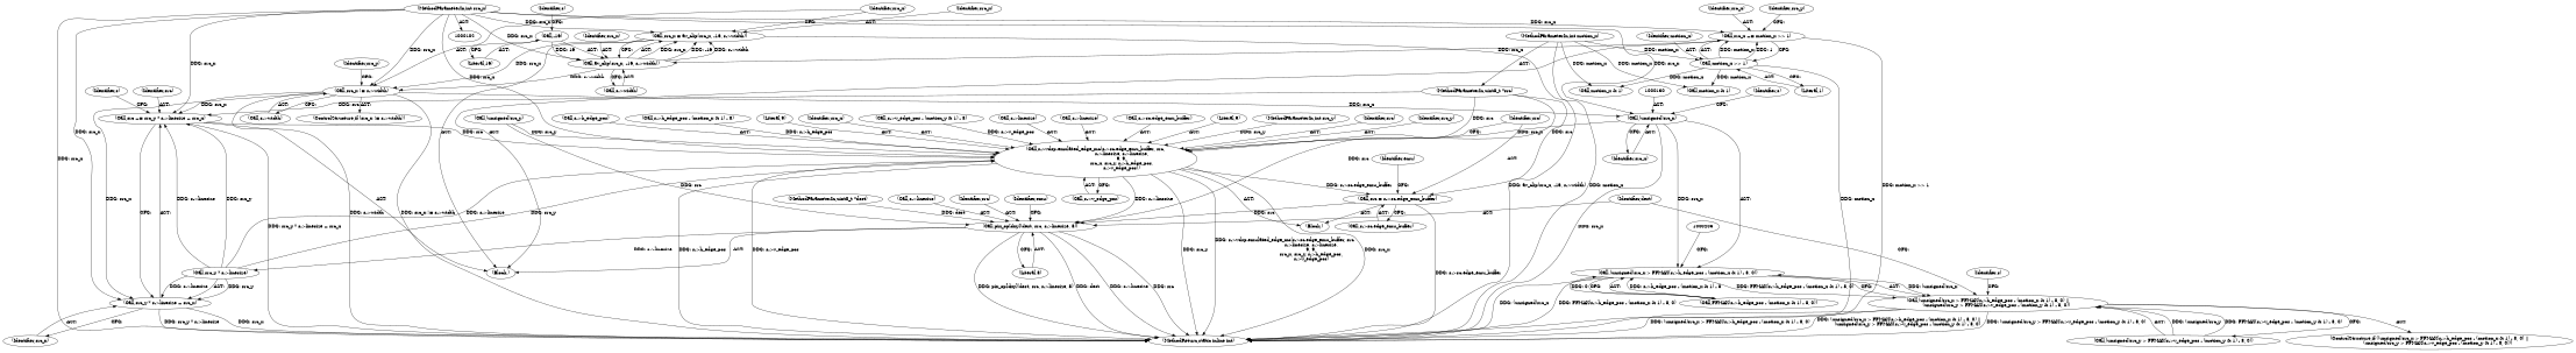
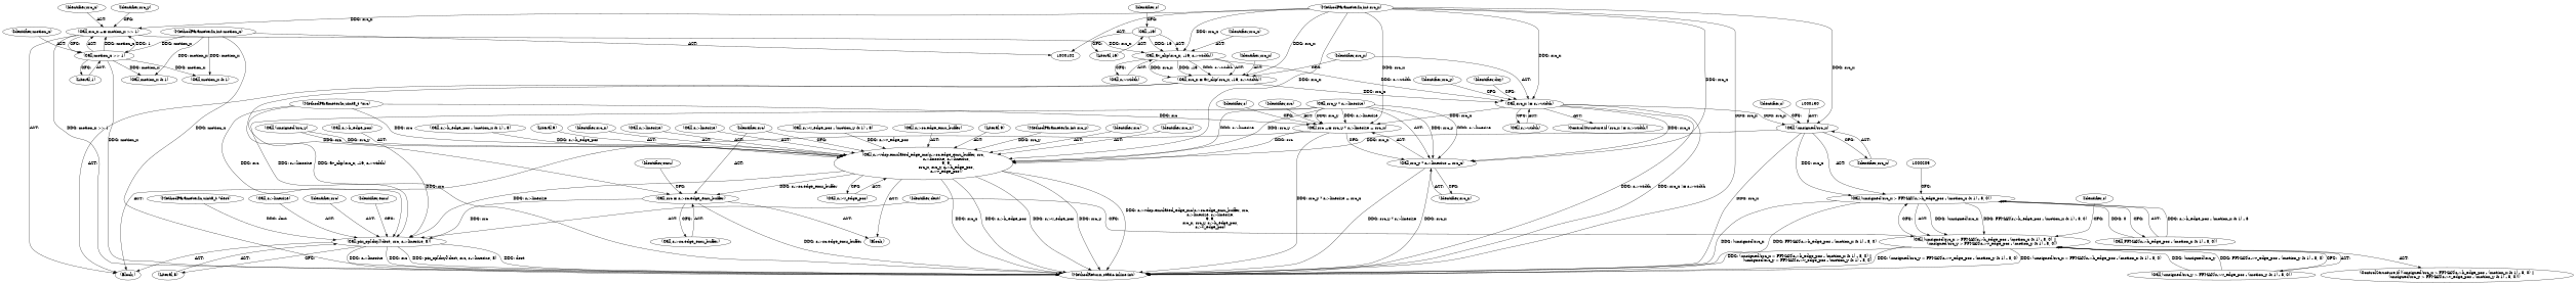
  digraph {
    n1 [label="(Call,src_x != s->width)"]
    n2 [label="(Call,src += src_y * s->linesize + src_x)"]
    n3 [label="(Call,src_y * s->linesize + src_x)"]
    n4 [label="(Call,(unsigned)src_x)"]
    n5 [label="(Call,s->width)"]
    n6 [label="(MethodReturn,static inline int)"]
    n7 [label="(ControlStructure,if (src_x != s->width))"]
    n8 [label="(Block,)"]
    n9 [label="(Call,s->vdsp.emulated_edge_mc(s->sc.edge_emu_buffer, src,\n                                     s->linesize, s->linesize,\n                                     9, 9,\n                                     src_x, src_y, s->h_edge_pos,\n                                     s->v_edge_pos))"]
    n10 [label="(Identifier,src_x)"]
    n11 [label="(Call,(unsigned)src_x > FFMAX(s->h_edge_pos - (motion_x & 1) - 8, 0))"]
    n12 [label="(Identifier,src_x)"]
    n13 [label="(Call,src_x = av_clip(src_x, -16, s->width))"]
    n14 [label="(Call,av_clip(src_x, -16, s->width))"]
    n15 [label="(Call,s->width)"]
    n16 [label="(Call,src_x += motion_x >> 1)"]
    n17 [label="(Call,motion_x >> 1)"]
    n18 [label="(Call,motion_x & 1)"]
    n19 [label="(Literal,1)"]
    n20 [label="(Call,motion_x & 1)"]
    n21 [label="(MethodParameterIn,int motion_x)"]
    1000102
    n23 [label="(MethodParameterIn,int src_x)"]
    n24 [label="(Call,pix_op[dxy](dest, src, s->linesize, 8))"]
    n25 [label="(Call,src = s->sc.edge_emu_buffer)"]
    n26 [label="(Call,s->v_edge_pos)"]
    n27 [label="(Block,)"]
    n28 [label="(Call,-16)"]
    n29 [label="(Literal,16)"]
    n30 [label="(Literal,8)"]
    n31 [label="(Call,s->sc.edge_emu_buffer)"]
    n32 [label="(Call,(unsigned)src_x > FFMAX(s->h_edge_pos - (motion_x & 1) - 8, 0) ||\n            (unsigned)src_y > FFMAX(s->v_edge_pos - (motion_y & 1) - 8, 0))"]
    n33 [label="(Call,FFMAX(s->h_edge_pos - (motion_x & 1) - 8, 0))"]
    n34 [label="(Call,(unsigned)src_y > FFMAX(s->v_edge_pos - (motion_y & 1) - 8, 0))"]
    n35 [label="(ControlStructure,if ((unsigned)src_x > FFMAX(s->h_edge_pos - (motion_x & 1) - 8, 0) ||\n            (unsigned)src_y > FFMAX(s->v_edge_pos - (motion_y & 1) - 8, 0)))"]
    n36 [label="(Call,s->v_edge_pos - (motion_y & 1) - 8)"]
    n37 [label="(Identifier,s)"]
    n38 [label="(Identifier,emu)"]
    n39 [label="(Call,s->sc.edge_emu_buffer)"]
    n40 [label="(Literal,9)"]
    n41 [label="(MethodParameterIn,int src_y)"]
    n42 [label="(Identifier,src_y)"]
    n43 [label="(Call,s->linesize)"]
    n44 [label="(Identifier,src_x)"]
    n45 [label="(Call,src_y * s->linesize)"]
    n46 [label="(Identifier,motion_x)"]
    n47 [label="(Identifier,src)"]
    n48 [label="(Identifier,src_x)"]
    n49 [label="(Identifier,src_y)"]
    n50 [label="(Identifier,src_y)"]
    n51 [label="(Call,s->h_edge_pos)"]
    n52 [label="(Identifier,s)"]
    n53 [label="(Identifier,src)"]
    n54 [label="(Identifier,src_x)"]
    n55 [label="(Identifier,emu)"]
    n56 [label="(Call,(unsigned)src_y)"]
    n57 [label="(Call,s->h_edge_pos - (motion_x & 1) - 8)"]
    n58 [label="(MethodParameterIn,uint8_t *src)"]
    n59 [label="(Identifier,dest)"]
    n60 [label="(Literal,9)"]
    n61 [label="(Identifier,src_x)"]
    n62 [label="(Identifier,s)"]
    n63 [label="(Identifier,src_x)"]
    n64 [label="(MethodParameterIn,uint8_t *dest)"]
+   n65 [label="(Identifier,dxy)"]
    n66 [label="(Identifier,src)"]
    n67 [label="(Call,s->linesize)"]
    n68 [label="(Identifier,s)"]
    n69 [label="(Identifier,src)"]
    n70 [label="(Call,s->linesize)"]
    n71 [label=1000130]
    1000205
    n1 -> n2 [label="DDG: src_x"]
    n1 -> n3 [label="DDG: src_x"]
    n1 -> n4 [label="DDG: src_x"]
    n1 -> n5 [label="CFG: "]
    n1 -> n6 [label="DDG: s->width"]
    n1 -> n6 [label="DDG: src_x != s->width"]
    n1 -> n7 [label="AST: "]
    n2 -> n3 [label="CFG: "]
    n2 -> n6 [label="DDG: src_y * s->linesize + src_x"]
    n2 -> n8 [label="AST: "]
    n2 -> n9 [label="DDG: src"]
    n3 -> n2 [label="AST: "]
    n3 -> n6 [label="DDG: src_x"]
    n3 -> n6 [label="DDG: src_y * s->linesize"]
    n3 -> n10 [label="CFG: "]
    n4 -> n6 [label="DDG: src_x"]
    n4 -> n9 [label="DDG: src_x"]
    n4 -> n11 [label="AST: "]
    n4 -> n11 [label="DDG: src_x"]
    n4 -> n12 [label="CFG: "]
    n5 -> n1 [label="AST: "]
    n9 -> n6 [label="DDG: s->h_edge_pos"]
    n9 -> n6 [label="DDG: s->v_edge_pos"]
    n9 -> n6 [label="DDG: src_y"]
    n9 -> n6 [label="DDG: s->vdsp.emulated_edge_mc(s->sc.edge_emu_buffer, src,\n                                     s->linesize, s->linesize,\n                                     9, 9,\n                                     src_x, src_y, s->h_edge_pos,\n                                     s->v_edge_pos)"]
    n9 -> n6 [label="DDG: src_x"]
    n9 -> n24 [label="DDG: s->linesize"]
    n9 -> n25 [label="DDG: s->sc.edge_emu_buffer"]
    n9 -> n26 [label="CFG: "]
    n9 -> n27 [label="AST: "]
    n10 -> n3 [label="AST: "]
    n11 -> n6 [label="DDG: (unsigned)src_x"]
    n11 -> n6 [label="DDG: FFMAX(s->h_edge_pos - (motion_x & 1) - 8, 0)"]
    n11 -> n32 [label="AST: "]
    n11 -> n32 [label="DDG: (unsigned)src_x"]
    n11 -> n32 [label="DDG: FFMAX(s->h_edge_pos - (motion_x & 1) - 8, 0)"]
    n11 -> n33 [label="CFG: "]
    n12 -> n4 [label="AST: "]
    n13 -> n1 [label="DDG: src_x"]
    n13 -> n6 [label="DDG: av_clip(src_x, -16, s->width)"]
    n13 -> n8 [label="AST: "]
-   n13 -> n14 [label="CFG: "]
    n14 -> n1 [label="DDG: s->width"]
    n14 -> n13 [label="AST: "]
    n14 -> n13 [label="DDG: src_x"]
    n14 -> n13 [label="DDG: -16"]
    n14 -> n13 [label="DDG: s->width"]
    n14 -> n15 [label="CFG: "]
    n15 -> n14 [label="AST: "]
    n16 -> n6 [label="DDG: motion_x >> 1"]
    n16 -> n8 [label="AST: "]
    n16 -> n14 [label="DDG: src_x"]
    n16 -> n17 [label="CFG: "]
    n17 -> n6 [label="DDG: motion_x"]
    n17 -> n16 [label="AST: "]
    n17 -> n16 [label="DDG: motion_x"]
    n17 -> n16 [label="DDG: 1"]
    n17 -> n18 [label="DDG: motion_x"]
    n17 -> n19 [label="CFG: "]
    n17 -> n20 [label="DDG: motion_x"]
    n19 -> n17 [label="AST: "]
    n21 -> n6 [label="DDG: motion_x"]
    n21 -> n17 [label="DDG: motion_x"]
    n21 -> n18 [label="DDG: motion_x"]
    n21 -> n20 [label="DDG: motion_x"]
-   n21 -> n58 [label="AST: "]
+   n21 -> 1000102 [label="AST: "]
    n23 -> n1 [label="DDG: src_x"]
    n23 -> n2 [label="DDG: src_x"]
    n23 -> n3 [label="DDG: src_x"]
    n23 -> n4 [label="DDG: src_x"]
    n23 -> n6 [label="DDG: src_x"]
    n23 -> n9 [label="DDG: src_x"]
    n23 -> n13 [label="DDG: src_x"]
    n23 -> n14 [label="DDG: src_x"]
    n23 -> n16 [label="DDG: src_x"]
    n23 -> 1000102 [label="AST: "]
    n24 -> n6 [label="DDG: dest"]
    n24 -> n6 [label="DDG: s->linesize"]
    n24 -> n6 [label="DDG: src"]
    n24 -> n6 [label="DDG: pix_op[dxy](dest, src, s->linesize, 8)"]
    n24 -> n8 [label="AST: "]
    n24 -> n30 [label="CFG: "]
    n25 -> n6 [label="DDG: s->sc.edge_emu_buffer"]
    n25 -> n24 [label="DDG: src"]
    n25 -> n27 [label="AST: "]
    n25 -> n31 [label="CFG: "]
    n26 -> n9 [label="AST: "]
    n28 -> n14 [label="AST: "]
    n28 -> n14 [label="DDG: 16"]
    n28 -> n29 [label="CFG: "]
    n29 -> n28 [label="AST: "]
    n30 -> n24 [label="AST: "]
    n31 -> n25 [label="AST: "]
    n32 -> n6 [label="DDG: (unsigned)src_x > FFMAX(s->h_edge_pos - (motion_x & 1) - 8, 0)"]
    n32 -> n6 [label="DDG: (unsigned)src_x > FFMAX(s->h_edge_pos - (motion_x & 1) - 8, 0) ||\n            (unsigned)src_y > FFMAX(s->v_edge_pos - (motion_y & 1) - 8, 0)"]
    n32 -> n6 [label="DDG: (unsigned)src_y > FFMAX(s->v_edge_pos - (motion_y & 1) - 8, 0)"]
    n32 -> n11 [label="CFG: "]
    n32 -> n34 [label="CFG: "]
    n32 -> n35 [label="AST: "]
    n33 -> n11 [label="AST: "]
    n33 -> n11 [label="DDG: s->h_edge_pos - (motion_x & 1) - 8"]
    n33 -> n11 [label="DDG: 0"]
    n34 -> n32 [label="AST: "]
    n34 -> n32 [label="DDG: (unsigned)src_y"]
    n34 -> n32 [label="DDG: FFMAX(s->v_edge_pos - (motion_y & 1) - 8, 0)"]
    n36 -> n9 [label="DDG: s->v_edge_pos"]
    n37 -> n28 [label="CFG: "]
    n38 -> n25 [label="CFG: "]
    n39 -> n9 [label="AST: "]
    n40 -> n9 [label="AST: "]
    n41 -> n9 [label="DDG: src_y"]
    n42 -> n1 [label="CFG: "]
    n43 -> n24 [label="AST: "]
    n44 -> n13 [label="AST: "]
    n45 -> n2 [label="DDG: src_y"]
    n45 -> n2 [label="DDG: s->linesize"]
    n45 -> n3 [label="AST: "]
    n45 -> n3 [label="DDG: src_y"]
    n45 -> n3 [label="DDG: s->linesize"]
    n45 -> n9 [label="DDG: s->linesize"]
    n45 -> n9 [label="DDG: src_y"]
-   n24 -> n45 [label="DDG: s->linesize"]
+   n45 -> n24 [label="DDG: s->linesize"]
    n46 -> n17 [label="AST: "]
    n47 -> n9 [label="AST: "]
    n48 -> n14 [label="AST: "]
    n49 -> n16 [label="CFG: "]
    n50 -> n9 [label="AST: "]
    n51 -> n9 [label="AST: "]
    n52 -> n32 [label="CFG: "]
    n53 -> n24 [label="AST: "]
    n54 -> n1 [label="AST: "]
    n54 -> n13 [label="CFG: "]
    n55 -> n24 [label="CFG: "]
    n56 -> n9 [label="DDG: src_y"]
    n56 -> n24 [label="DDG: src"]
    n57 -> n9 [label="DDG: s->h_edge_pos"]
    n58 -> n2 [label="DDG: src"]
    n58 -> n9 [label="DDG: src"]
    n58 -> n24 [label="DDG: src"]
    n58 -> n25 [label="DDG: src"]
    n59 -> n24 [label="AST: "]
    n59 -> n32 [label="CFG: "]
    n60 -> n9 [label="AST: "]
    n61 -> n9 [label="AST: "]
    n62 -> n2 [label="CFG: "]
    n63 -> n16 [label="AST: "]
    n64 -> n24 [label="DDG: dest"]
+   n65 -> n1 [label="CFG: "]
    n66 -> n9 [label="CFG: "]
    n66 -> n25 [label="AST: "]
    n67 -> n9 [label="AST: "]
    n68 -> n4 [label="CFG: "]
    n69 -> n2 [label="AST: "]
    n70 -> n9 [label="AST: "]
    n71 -> n4 [label="AST: "]
    1000205 -> n11 [label="CFG: "]
  }
